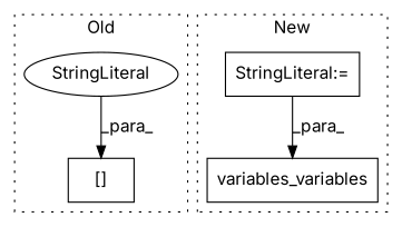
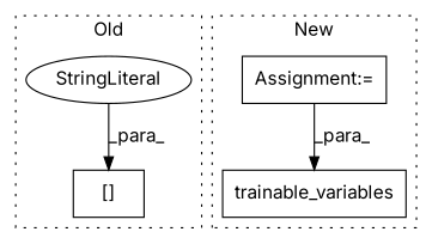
  digraph {
    fontname=Inter
    node [fontname=Inter shape=box]
    edge [fontname=Inter]
    n1 [a=2 l="7,1" label="[]" s="617,646"]
    n2 [a=45 l=22 label=StringLiteral s=624 shape=ellipse]
-   n3 [a=32 l=21 label=variables_variables s=2257]
-   n4 [a=7 l="53,2" label="StringLiteral:=" s="2185,2278"]
+   n3 [a=32 l=21 label=trainable_variables s=2257]
+   n4 [a=7 l="53,2" label="Assignment:=" s="2185,2278"]
    subgraph cluster_1 {
      label=Old
      style=dotted
      n1
      n2
    }
    subgraph cluster_2 {
      label=New
      style=dotted
      n3
      n4
    }
    n2 -> n1 [label=_para_]
    n4 -> n3 [label=_para_]
  }
